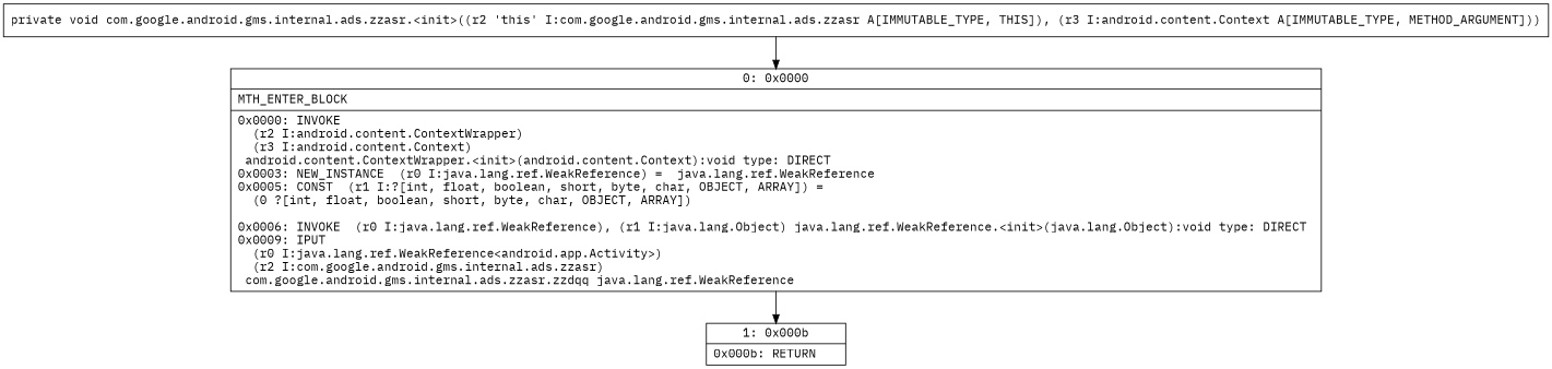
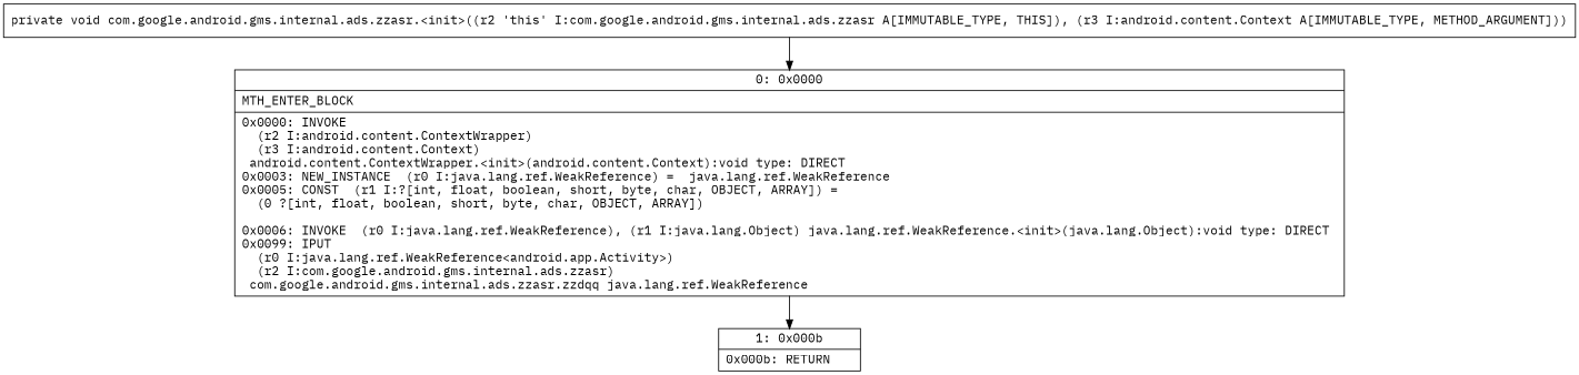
  digraph {
    fontname="IBM Plex Mono"
    node [shape=record fontname="IBM Plex Mono"]
    edge [fontname="IBM Plex Mono"]
-   n1 [label="{0\:\ 0x0000|MTH_ENTER_BLOCK\l|0x0000: INVOKE  \l  (r2 I:android.content.ContextWrapper)\l  (r3 I:android.content.Context)\l android.content.ContextWrapper.\<init\>(android.content.Context):void type: DIRECT \l0x0003: NEW_INSTANCE  (r0 I:java.lang.ref.WeakReference) =  java.lang.ref.WeakReference \l0x0005: CONST  (r1 I:?[int, float, boolean, short, byte, char, OBJECT, ARRAY]) = \l  (0 ?[int, float, boolean, short, byte, char, OBJECT, ARRAY])\l \l0x0006: INVOKE  (r0 I:java.lang.ref.WeakReference), (r1 I:java.lang.Object) java.lang.ref.WeakReference.\<init\>(java.lang.Object):void type: DIRECT \l0x0009: IPUT  \l  (r0 I:java.lang.ref.WeakReference\<android.app.Activity\>)\l  (r2 I:com.google.android.gms.internal.ads.zzasr)\l com.google.android.gms.internal.ads.zzasr.zzdqq java.lang.ref.WeakReference \l}"]
+   n1 [label="{0\:\ 0x0000|MTH_ENTER_BLOCK\l|0x0000: INVOKE  \l  (r2 I:android.content.ContextWrapper)\l  (r3 I:android.content.Context)\l android.content.ContextWrapper.\<init\>(android.content.Context):void type: DIRECT \l0x0003: NEW_INSTANCE  (r0 I:java.lang.ref.WeakReference) =  java.lang.ref.WeakReference \l0x0005: CONST  (r1 I:?[int, float, boolean, short, byte, char, OBJECT, ARRAY]) = \l  (0 ?[int, float, boolean, short, byte, char, OBJECT, ARRAY])\l \l0x0006: INVOKE  (r0 I:java.lang.ref.WeakReference), (r1 I:java.lang.Object) java.lang.ref.WeakReference.\<init\>(java.lang.Object):void type: DIRECT \l0x0099: IPUT  \l  (r0 I:java.lang.ref.WeakReference\<android.app.Activity\>)\l  (r2 I:com.google.android.gms.internal.ads.zzasr)\l com.google.android.gms.internal.ads.zzasr.zzdqq java.lang.ref.WeakReference \l}"]
    n2 [label="{1\:\ 0x000b|0x000b: RETURN   \l}"]
    n3 [label="{private void com.google.android.gms.internal.ads.zzasr.\<init\>((r2 'this' I:com.google.android.gms.internal.ads.zzasr A[IMMUTABLE_TYPE, THIS]), (r3 I:android.content.Context A[IMMUTABLE_TYPE, METHOD_ARGUMENT])) }"]
    n1 -> n2
    n3 -> n1
  }
